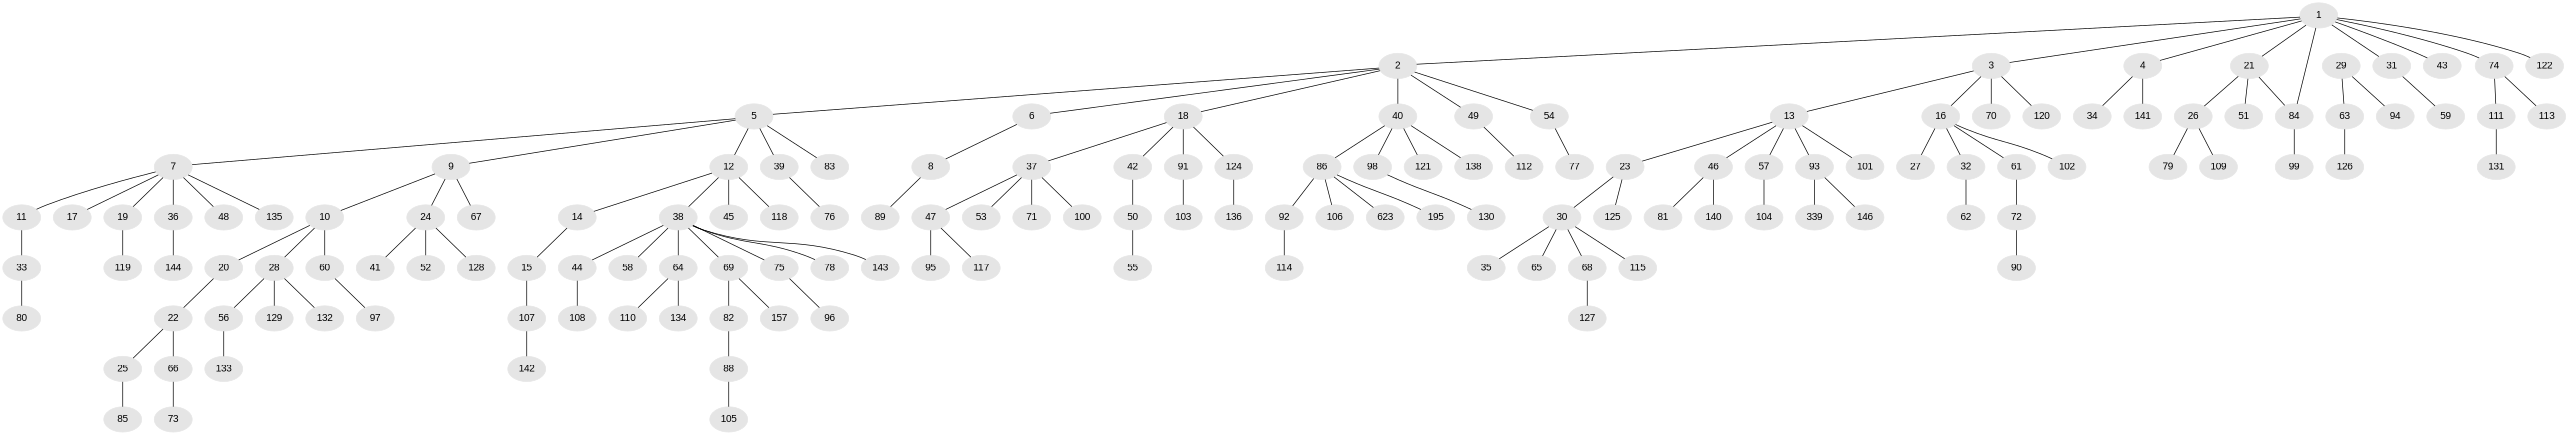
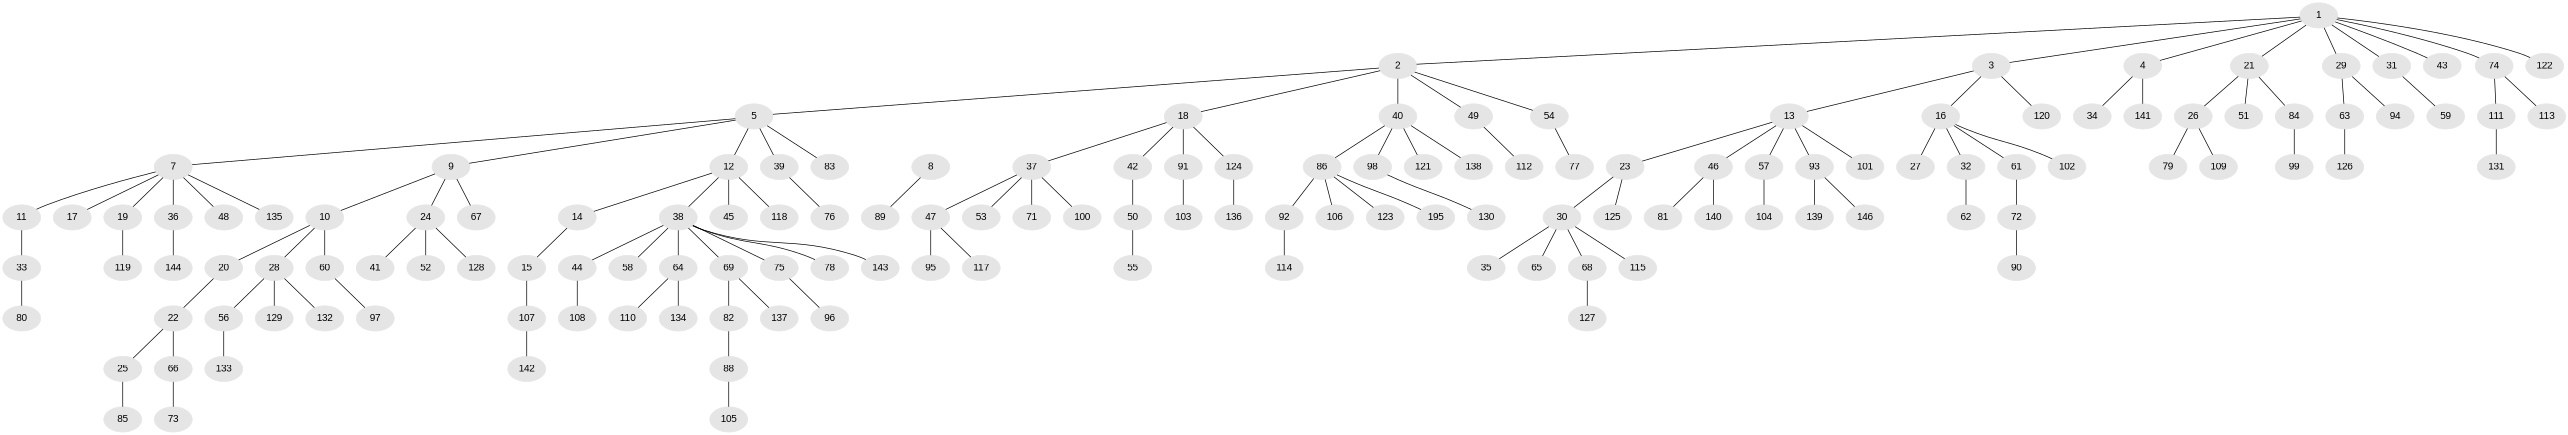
  graph {
    fontname="Liberation Sans"
    node [color=gray90 fontname="Liberation Sans" style=filled]
    edge [fontname="Liberation Sans"]
    1
    2
    3
    4
    21
    29
    31
    43
    74
    122
    5
-   6
    18
    40
    49
    54
    13
    16
-   70
    120
    34
    141
    26
    51
    84
    63
    94
    59
    111
    113
    7
    9
    12
    39
    83
    8
    37
    42
    91
    124
    86
    98
    121
    138
    112
    77
    23
    46
    57
    93
    101
    27
    32
    61
    102
    11
    17
    19
    36
    48
    135
    10
    24
    67
    14
    38
    45
    118
    76
    89
    33
    119
    144
    20
    28
    60
    41
    52
    128
    22
    56
    129
    132
    97
    80
    15
    44
    58
    64
    69
    75
    78
    143
    30
    125
    81
    140
    104
-   139 [label=339]
+   139
    146
    107
    142
    62
    72
    47
    53
    71
    100
    50
    103
    136
    25
    66
    79
    109
    99
    85
    73
    35
    65
    68
    115
    133
    126
    127
    95
    117
    108
    110
    134
    82
-   137 [label=157]
+   137
    96
    92
    106
-   123 [label=623]
+   123
    n137 [label=195]
    130
    55
    90
    88
    131
    105
    114
    1 -- 2
    1 -- 3
    1 -- 4
    1 -- 21
-   1 -- 84
+   1 -- 29
    1 -- 31
    1 -- 43
    1 -- 74
    1 -- 122
    2 -- 5
-   2 -- 6
    2 -- 18
    2 -- 40
    2 -- 49
    2 -- 54
    3 -- 13
    3 -- 16
-   3 -- 70
    3 -- 120
    4 -- 34
    4 -- 141
    21 -- 26
    21 -- 51
    21 -- 84
    29 -- 63
    29 -- 94
    31 -- 59
    74 -- 111
    74 -- 113
    5 -- 7
    5 -- 9
    5 -- 12
    5 -- 39
    5 -- 83
-   6 -- 8
    18 -- 37
    18 -- 42
    18 -- 91
    18 -- 124
    40 -- 86
    40 -- 98
    40 -- 121
    40 -- 138
    49 -- 112
    54 -- 77
    13 -- 23
    13 -- 46
    13 -- 57
    13 -- 93
    13 -- 101
    16 -- 27
    16 -- 32
    16 -- 61
    16 -- 102
    26 -- 79
    26 -- 109
    84 -- 99
    63 -- 126
    111 -- 131
    7 -- 11
    7 -- 17
    7 -- 19
    7 -- 36
    7 -- 48
    7 -- 135
    9 -- 10
    9 -- 24
    9 -- 67
    12 -- 14
    12 -- 38
    12 -- 45
    12 -- 118
    39 -- 76
    8 -- 89
    37 -- 47
    37 -- 53
    37 -- 71
    37 -- 100
    42 -- 50
    91 -- 103
    124 -- 136
    86 -- 92
    86 -- 106
    86 -- 123
    86 -- n137
    98 -- 130
    23 -- 30
    23 -- 125
    46 -- 81
    46 -- 140
    57 -- 104
    93 -- 139
    93 -- 146
    32 -- 62
    61 -- 72
    11 -- 33
    19 -- 119
    36 -- 144
    10 -- 20
    10 -- 28
    10 -- 60
    24 -- 41
    24 -- 52
    24 -- 128
    14 -- 15
    38 -- 44
    38 -- 58
    38 -- 64
    38 -- 69
    38 -- 75
    38 -- 78
    38 -- 143
    33 -- 80
    20 -- 22
    28 -- 56
    28 -- 129
    28 -- 132
    60 -- 97
    22 -- 25
    22 -- 66
    56 -- 133
    15 -- 107
    44 -- 108
    64 -- 110
    64 -- 134
    69 -- 82
    69 -- 137
    75 -- 96
    30 -- 35
    30 -- 65
    30 -- 68
    30 -- 115
    107 -- 142
    72 -- 90
    47 -- 95
    47 -- 117
    50 -- 55
    25 -- 85
    66 -- 73
    68 -- 127
    82 -- 88
    92 -- 114
    88 -- 105
  }
